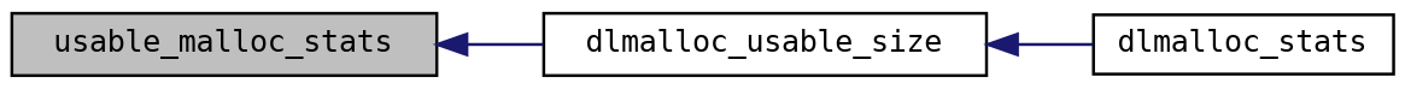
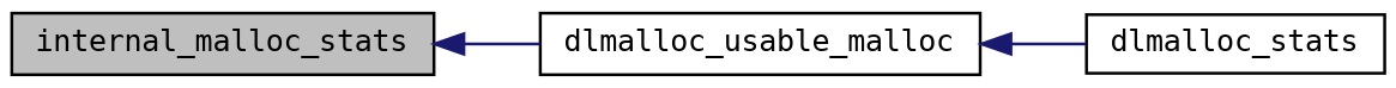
  digraph {
    fontname="DejaVu Sans Mono"
    rankdir=LR
    node [color=black fillcolor=white fontname="DejaVu Sans Mono" fontsize=10 shape=record style=filled]
    edge [color=midnightblue dir=back fontname="DejaVu Sans Mono" fontsize=10 labelfontname=Helvetica labelfontsize=10 style=solid]
-   n1 [fillcolor=grey75 fontcolor=black height=0.2 label=usable_malloc_stats width=0.4]
-   n2 [height=0.2 label=dlmalloc_usable_size width=0.4]
+   n1 [fillcolor=grey75 fontcolor=black height=0.2 label=internal_malloc_stats width=0.4]
+   n2 [height=0.2 label=dlmalloc_usable_malloc width=0.4]
    n3 [height=0.2 label=dlmalloc_stats width=0.4]
    n1 -> n2
    n2 -> n3
  }
